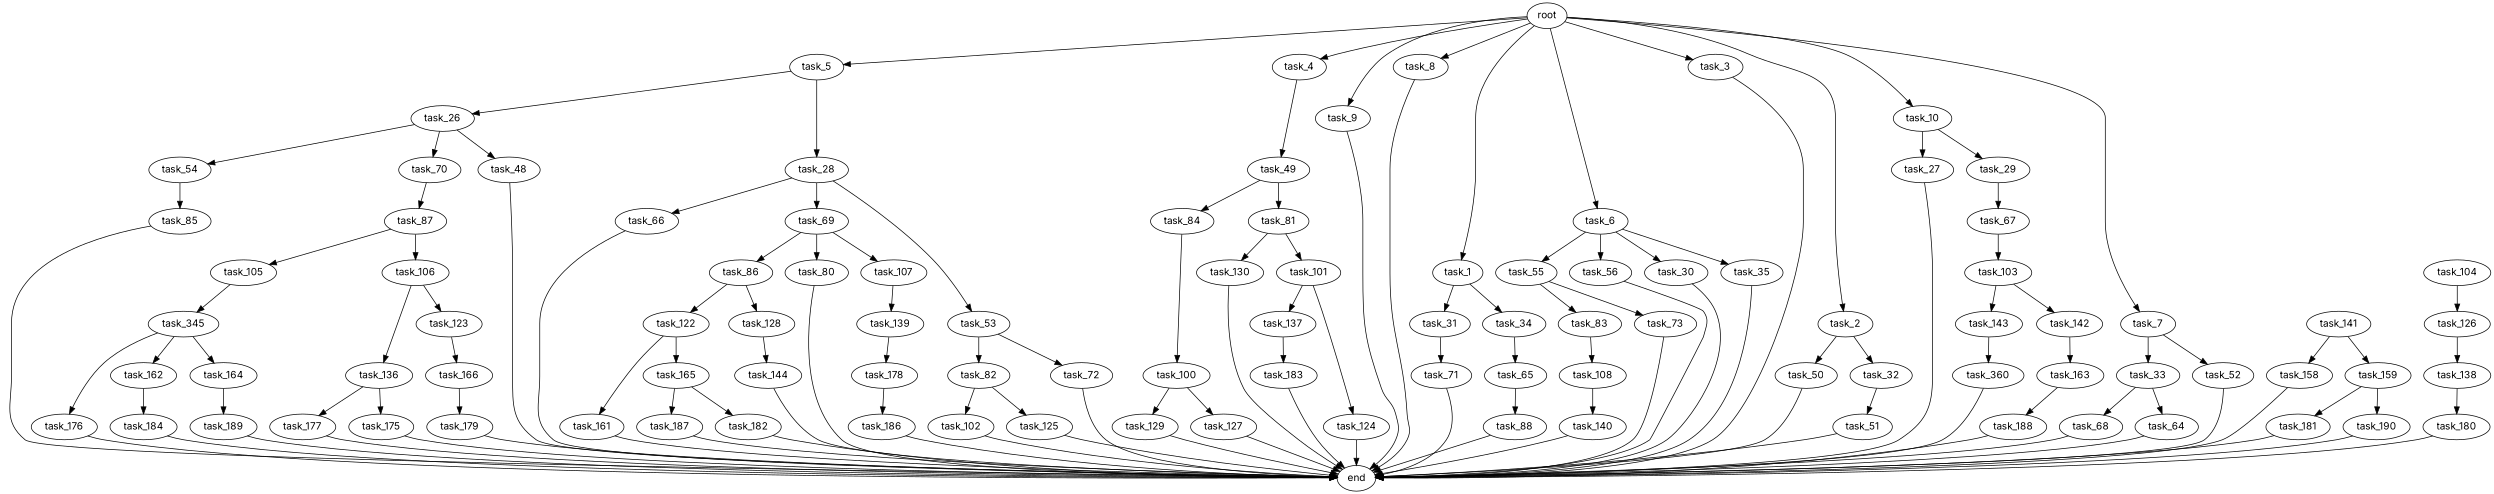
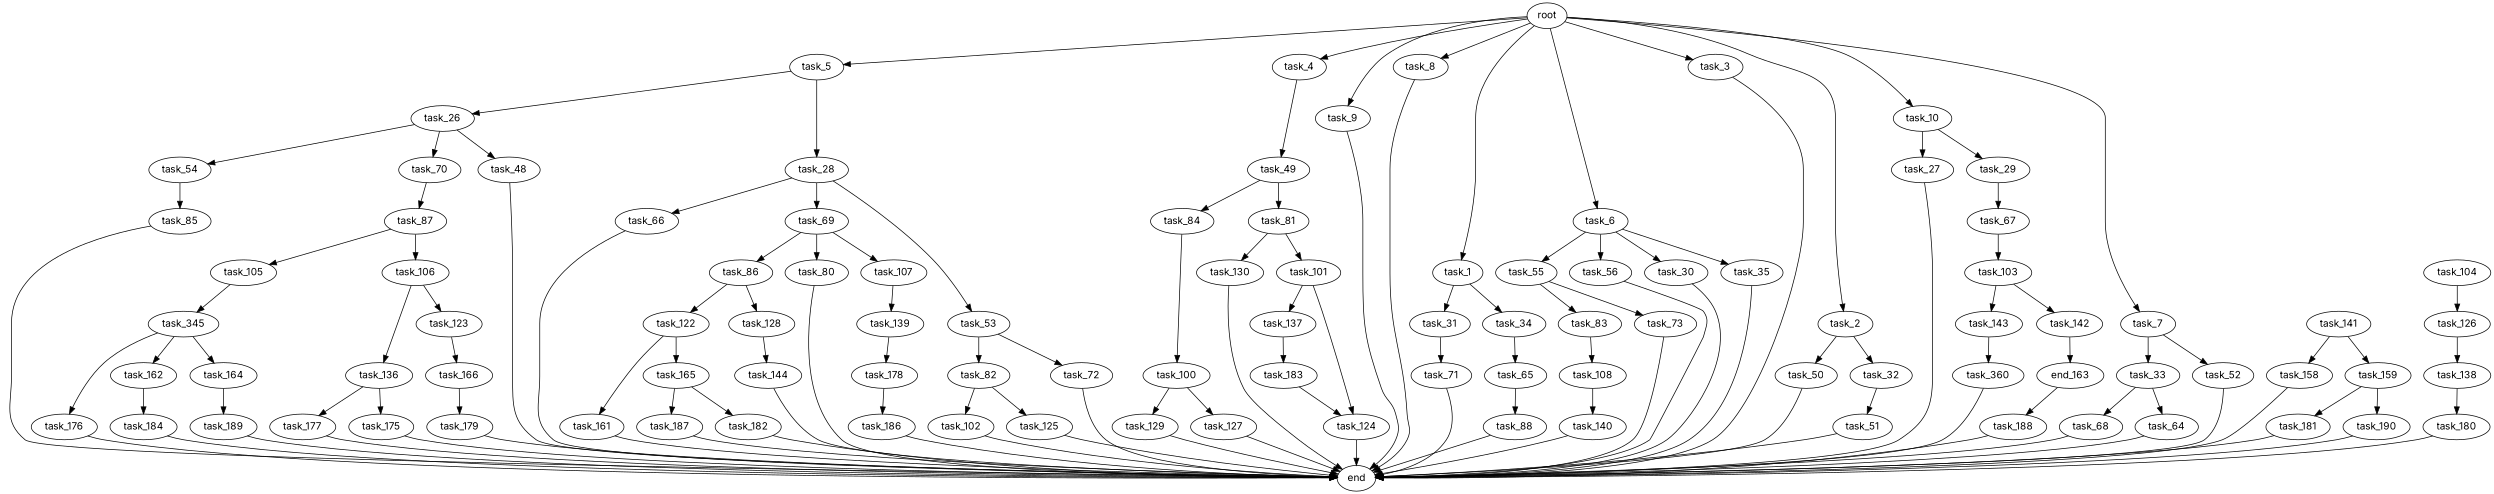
  digraph {
    fontname=Inter
    node [fontname=Inter]
    edge [fontname=Inter]
    task_136
    task_177
    task_175
    end
    task_129
    task_27
    task_68
    task_50
    task_181
    task_83
    task_108
    task_140
    task_187
    task_66
    task_5
    task_26
    task_28
    task_54
    task_70
    task_48
    task_69
    task_53
    task_4
    task_49
    task_84
    task_81
    task_100
    task_127
    task_130
    task_101
    task_137
    task_124
    task_190
    n34 [label=task_360]
    task_143
    task_85
    task_87
    task_64
    task_103
    task_142
-   task_163
+   task_163 [label=end_163]
    task_141
    task_158
    task_159
    task_31
    task_71
    task_51
    task_86
    task_80
    task_107
    task_82
    task_72
    task_55
    task_73
    task_102
    task_125
    task_9
    task_33
    task_56
    task_188
    task_183
    task_88
    task_8
    task_122
    task_128
    task_104
    task_126
    task_161
    task_165
    task_144
    task_179
    task_166
    task_182
    task_1
    task_34
    task_65
    n77 [label=task_345]
    task_105
    task_176
    task_162
    task_164
    task_106
    task_123
    task_52
    task_186
    task_138
    task_6
    task_30
    task_35
    task_3
    task_139
    task_178
    task_32
    task_184
    task_189
    task_2
    task_180
    task_29
    task_67
    task_10
    task_7
    root
    task_136 -> task_177
    task_136 -> task_175
    task_177 -> end
    task_175 -> end
    task_129 -> end
    task_27 -> end
    task_68 -> end
    task_50 -> end
    task_181 -> end
    task_83 -> task_108
    task_108 -> task_140
    task_140 -> end
    task_187 -> end
    task_66 -> end
    task_5 -> task_26
    task_5 -> task_28
    task_26 -> task_54
    task_26 -> task_70
    task_26 -> task_48
    task_28 -> task_66
    task_28 -> task_69
    task_28 -> task_53
    task_54 -> task_85
    task_70 -> task_87
    task_48 -> end
    task_69 -> task_86
    task_69 -> task_80
    task_69 -> task_107
    task_53 -> task_82
    task_53 -> task_72
    task_4 -> task_49
    task_49 -> task_84
    task_49 -> task_81
    task_84 -> task_100
    task_81 -> task_130
    task_81 -> task_101
    task_100 -> task_129
    task_100 -> task_127
    task_127 -> end
    task_130 -> end
    task_101 -> task_137
    task_101 -> task_124
    task_137 -> task_183
    task_124 -> end
    task_190 -> end
    n34 -> end
    task_143 -> n34
    task_85 -> end
    task_87 -> task_105
    task_87 -> task_106
    task_64 -> end
    task_103 -> task_143
    task_103 -> task_142
    task_142 -> task_163
    task_163 -> task_188
    task_141 -> task_158
    task_141 -> task_159
    task_158 -> end
    task_159 -> task_181
    task_159 -> task_190
    task_31 -> task_71
    task_71 -> end
    task_51 -> end
    task_86 -> task_122
    task_86 -> task_128
    task_80 -> end
    task_107 -> task_139
    task_82 -> task_102
    task_82 -> task_125
    task_72 -> end
    task_55 -> task_83
    task_55 -> task_73
    task_73 -> end
    task_102 -> end
    task_125 -> end
    task_9 -> end
    task_33 -> task_68
    task_33 -> task_64
    task_56 -> end
    task_188 -> end
-   task_183 -> end
+   task_183 -> task_124
    task_88 -> end
    task_8 -> end
    task_122 -> task_161
    task_122 -> task_165
    task_128 -> task_144
    task_104 -> task_126
    task_126 -> task_138
    task_161 -> end
    task_165 -> task_187
    task_165 -> task_182
    task_144 -> end
    task_179 -> end
    task_166 -> task_179
    task_182 -> end
    task_1 -> task_31
    task_1 -> task_34
    task_34 -> task_65
    task_65 -> task_88
    n77 -> task_176
    n77 -> task_162
    n77 -> task_164
    task_105 -> n77
    task_176 -> end
    task_162 -> task_184
    task_164 -> task_189
    task_106 -> task_136
    task_106 -> task_123
    task_123 -> task_166
    task_52 -> end
    task_186 -> end
    task_138 -> task_180
    task_6 -> task_55
    task_6 -> task_56
    task_6 -> task_30
    task_6 -> task_35
    task_30 -> end
    task_35 -> end
    task_3 -> end
    task_139 -> task_178
    task_178 -> task_186
    task_32 -> task_51
    task_184 -> end
    task_189 -> end
    task_2 -> task_50
    task_2 -> task_32
    task_180 -> end
    task_29 -> task_67
    task_67 -> task_103
    task_10 -> task_27
    task_10 -> task_29
    task_7 -> task_33
    task_7 -> task_52
    root -> task_5
    root -> task_4
    root -> task_9
    root -> task_8
    root -> task_1
    root -> task_6
    root -> task_3
    root -> task_2
    root -> task_10
    root -> task_7
  }
